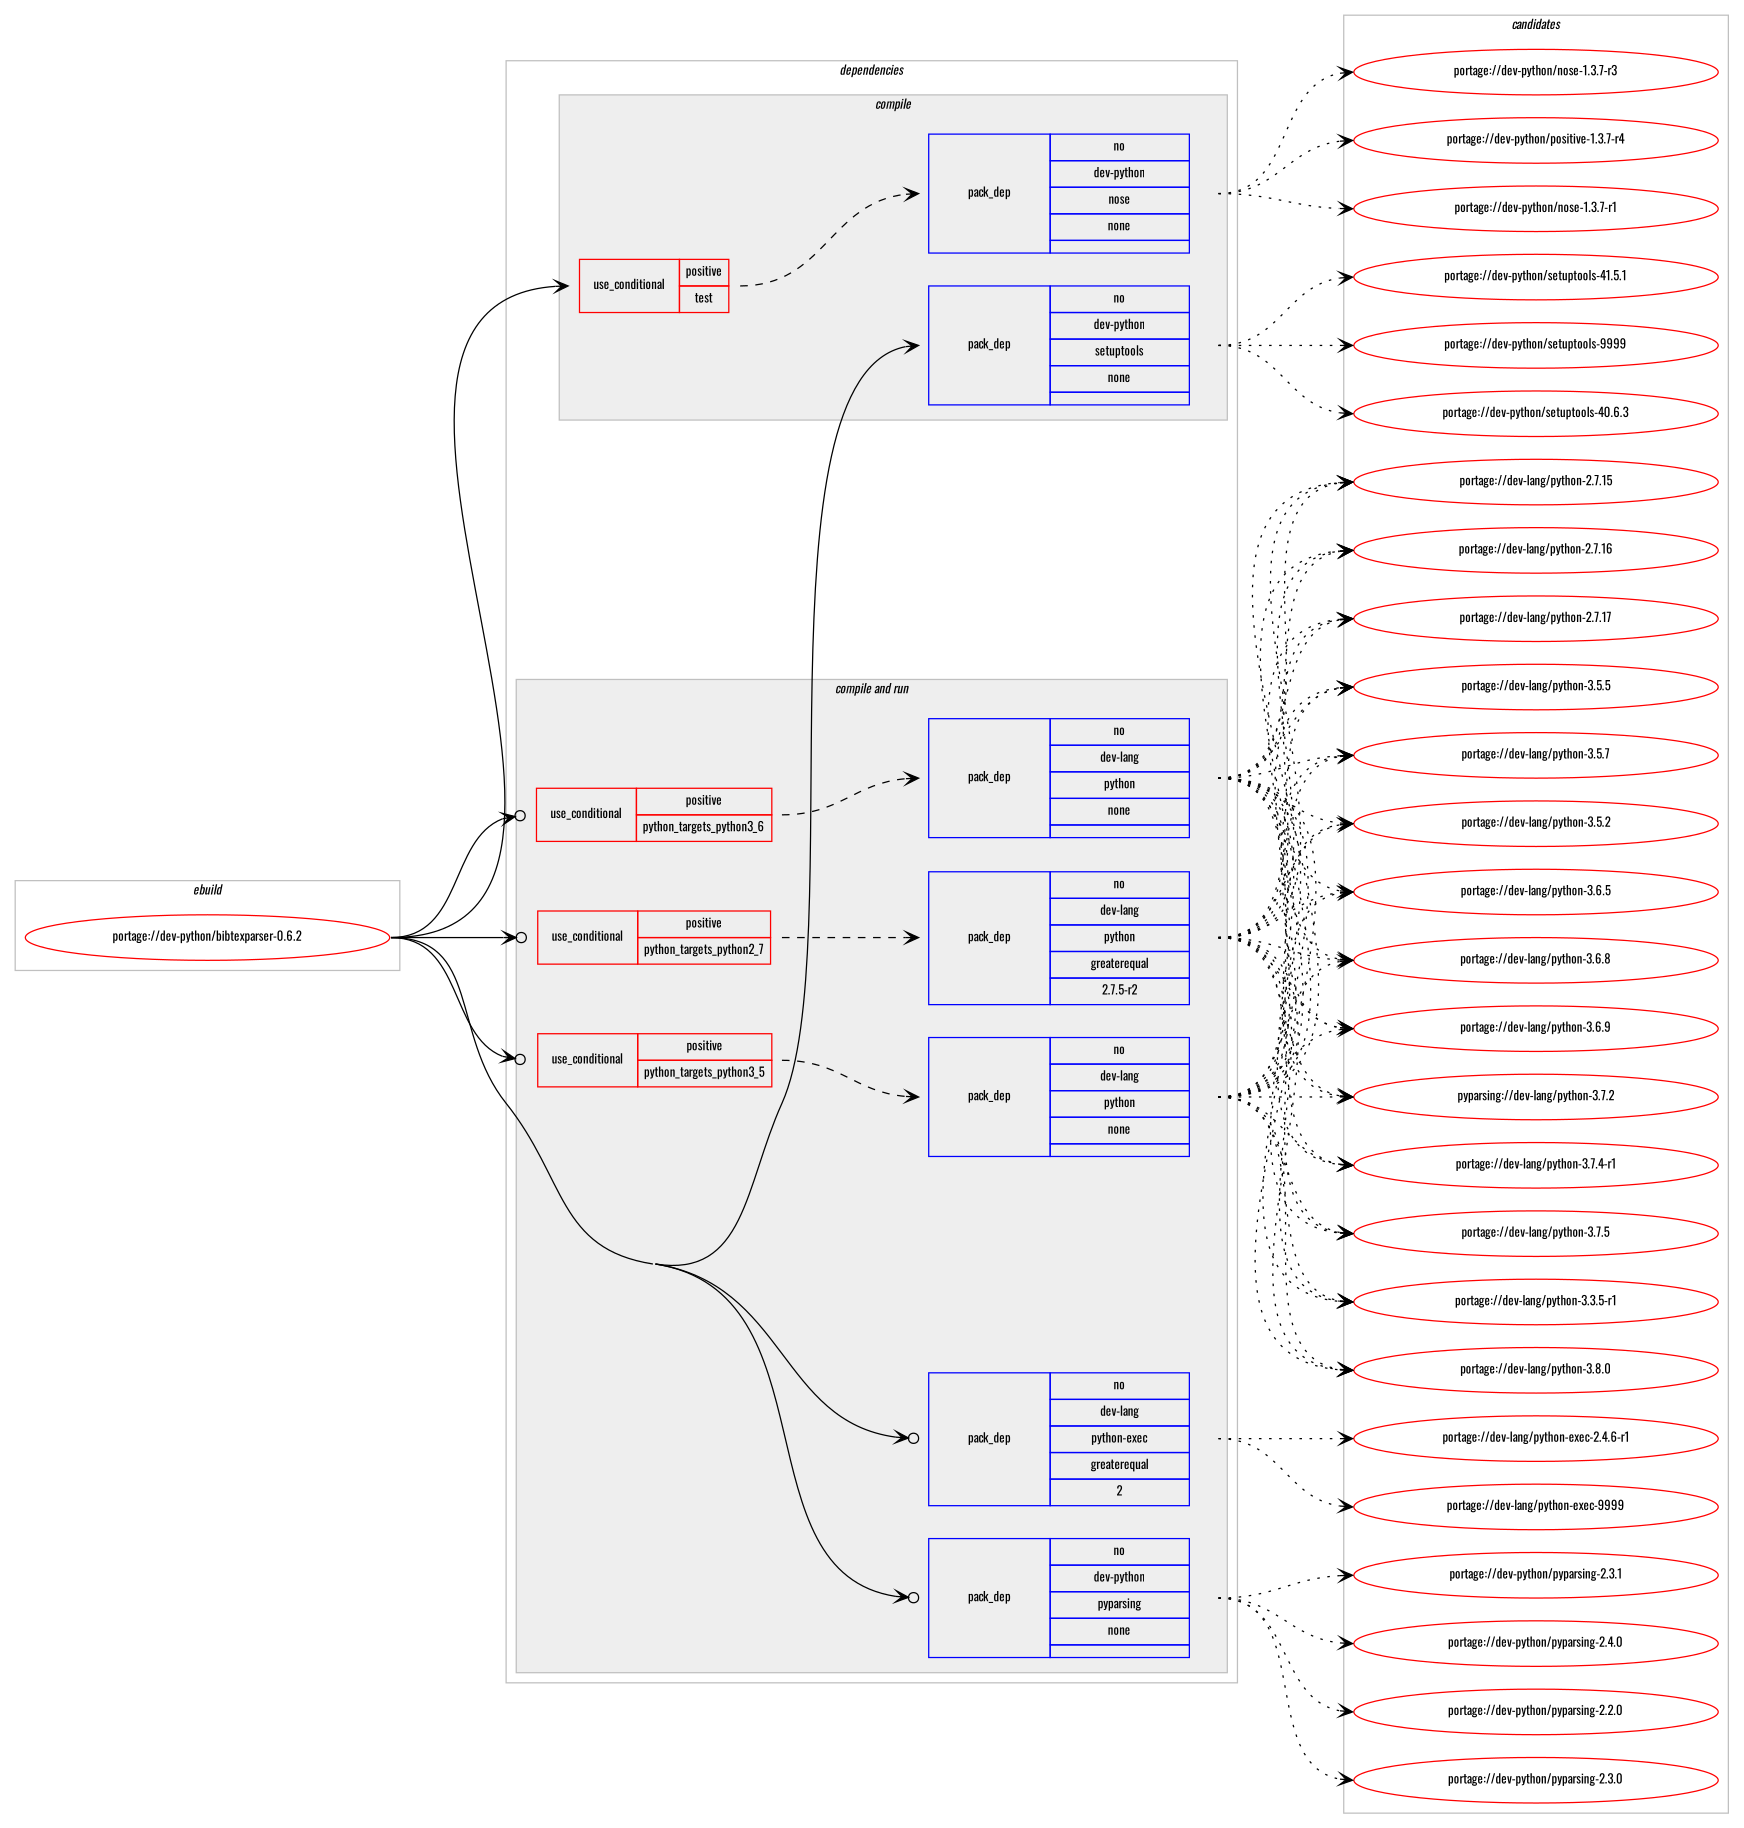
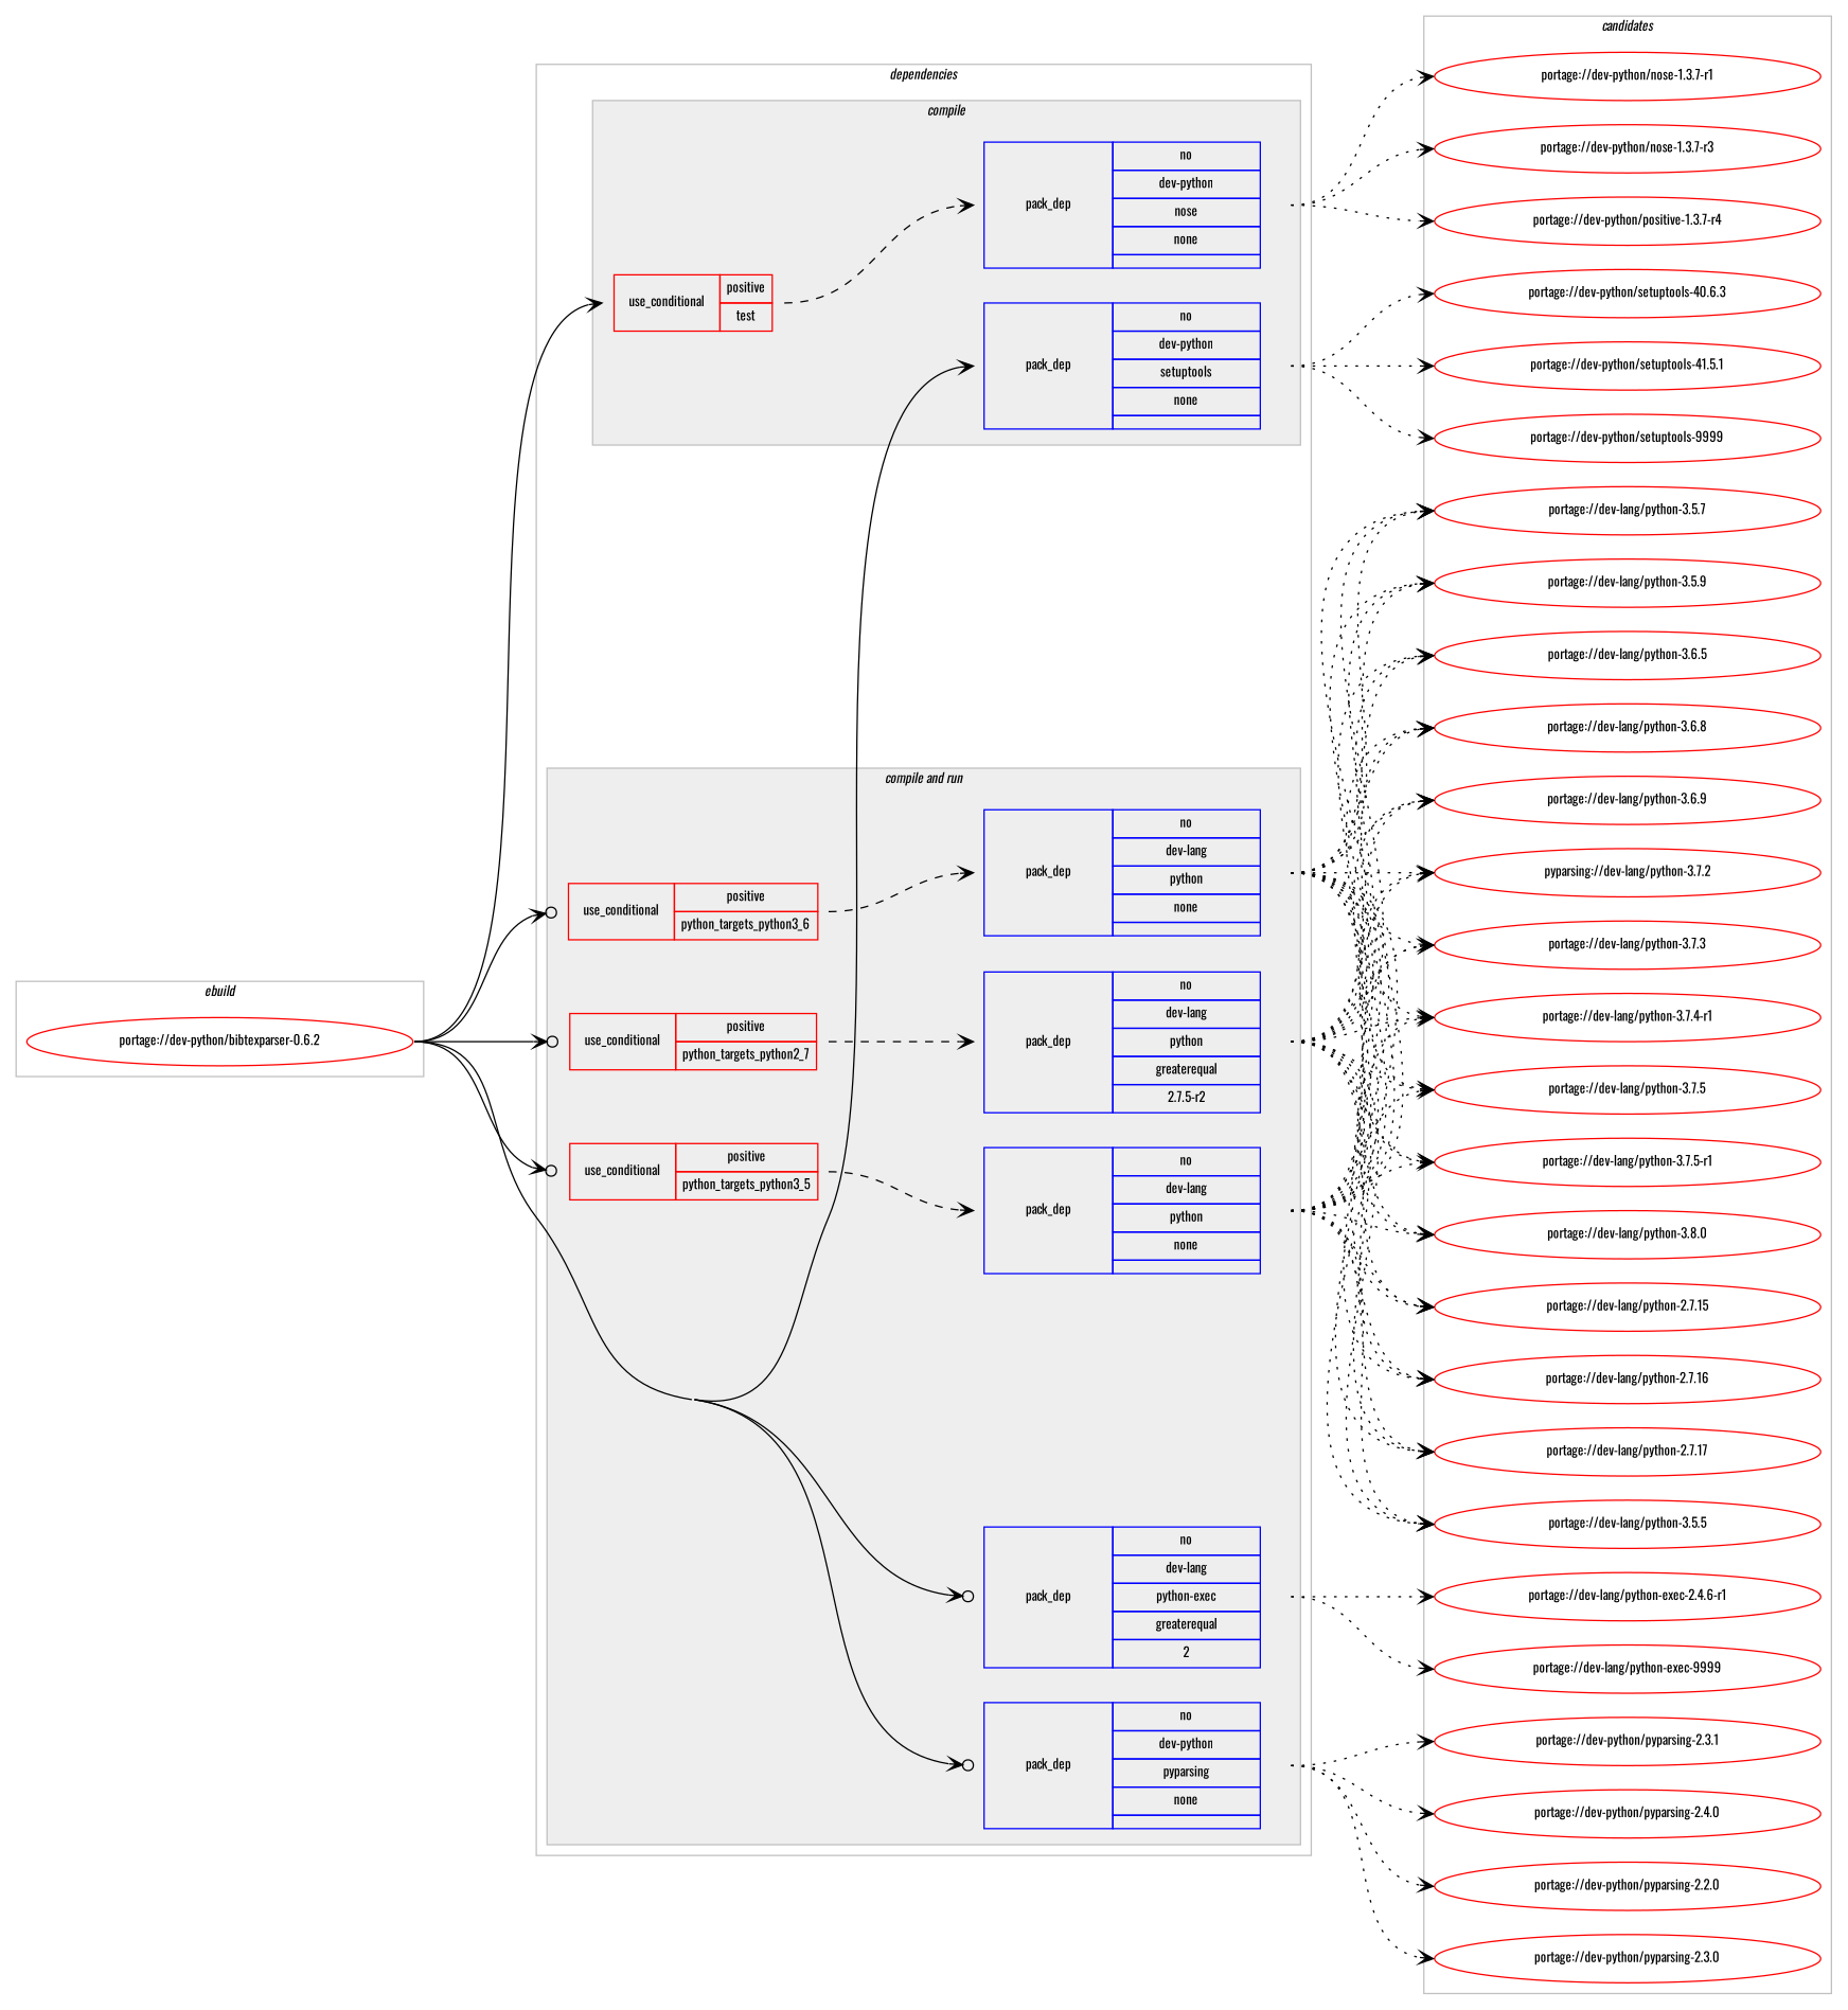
  digraph {
    compound=true
    concentrate=true
    fontname=Oswald
    fontsize=10
    newrank=true
    rankdir=LR
    ranksep=1.5
    node [color=red fontname=Oswald fontsize=10]
    edge [arrowhead=vee fontname=Oswald headport=w style=dotted tailport=e weight=100]
    n1 [label="portage://dev-python/bibtexparser-0.6.2" width=4]
    n2 [color=blue label=<<TABLE BORDER="0" CELLBORDER="1" CELLSPACING="0" CELLPADDING="4" WIDTH="220"><TR><TD ROWSPAN="6" CELLPADDING="30">pack_dep</TD></TR><TR><TD WIDTH="110">no</TD></TR><TR><TD>dev-python</TD></TR><TR><TD>nose</TD></TR><TR><TD>none</TD></TR><TR><TD></TD></TR></TABLE>> shape=none]
    n3 [label=<<TABLE BORDER="0" CELLBORDER="1" CELLSPACING="0" CELLPADDING="4"><TR><TD ROWSPAN="3" CELLPADDING="10">use_conditional</TD></TR><TR><TD>positive</TD></TR><TR><TD>test</TD></TR></TABLE>> shape=none]
    n4 [color=blue label=<<TABLE BORDER="0" CELLBORDER="1" CELLSPACING="0" CELLPADDING="4" WIDTH="220"><TR><TD ROWSPAN="6" CELLPADDING="30">pack_dep</TD></TR><TR><TD WIDTH="110">no</TD></TR><TR><TD>dev-python</TD></TR><TR><TD>setuptools</TD></TR><TR><TD>none</TD></TR><TR><TD></TD></TR></TABLE>> shape=none]
    n5 [color=blue label=<<TABLE BORDER="0" CELLBORDER="1" CELLSPACING="0" CELLPADDING="4" WIDTH="220"><TR><TD ROWSPAN="6" CELLPADDING="30">pack_dep</TD></TR><TR><TD WIDTH="110">no</TD></TR><TR><TD>dev-lang</TD></TR><TR><TD>python</TD></TR><TR><TD>greaterequal</TD></TR><TR><TD>2.7.5-r2</TD></TR></TABLE>> shape=none]
    n6 [label=<<TABLE BORDER="0" CELLBORDER="1" CELLSPACING="0" CELLPADDING="4"><TR><TD ROWSPAN="3" CELLPADDING="10">use_conditional</TD></TR><TR><TD>positive</TD></TR><TR><TD>python_targets_python2_7</TD></TR></TABLE>> shape=none]
    n7 [color=blue label=<<TABLE BORDER="0" CELLBORDER="1" CELLSPACING="0" CELLPADDING="4" WIDTH="220"><TR><TD ROWSPAN="6" CELLPADDING="30">pack_dep</TD></TR><TR><TD WIDTH="110">no</TD></TR><TR><TD>dev-lang</TD></TR><TR><TD>python</TD></TR><TR><TD>none</TD></TR><TR><TD></TD></TR></TABLE>> shape=none]
    n8 [label=<<TABLE BORDER="0" CELLBORDER="1" CELLSPACING="0" CELLPADDING="4"><TR><TD ROWSPAN="3" CELLPADDING="10">use_conditional</TD></TR><TR><TD>positive</TD></TR><TR><TD>python_targets_python3_5</TD></TR></TABLE>> shape=none]
    n9 [color=blue label=<<TABLE BORDER="0" CELLBORDER="1" CELLSPACING="0" CELLPADDING="4" WIDTH="220"><TR><TD ROWSPAN="6" CELLPADDING="30">pack_dep</TD></TR><TR><TD WIDTH="110">no</TD></TR><TR><TD>dev-lang</TD></TR><TR><TD>python</TD></TR><TR><TD>none</TD></TR><TR><TD></TD></TR></TABLE>> shape=none]
    n10 [label=<<TABLE BORDER="0" CELLBORDER="1" CELLSPACING="0" CELLPADDING="4"><TR><TD ROWSPAN="3" CELLPADDING="10">use_conditional</TD></TR><TR><TD>positive</TD></TR><TR><TD>python_targets_python3_6</TD></TR></TABLE>> shape=none]
    n11 [color=blue label=<<TABLE BORDER="0" CELLBORDER="1" CELLSPACING="0" CELLPADDING="4" WIDTH="220"><TR><TD ROWSPAN="6" CELLPADDING="30">pack_dep</TD></TR><TR><TD WIDTH="110">no</TD></TR><TR><TD>dev-lang</TD></TR><TR><TD>python-exec</TD></TR><TR><TD>greaterequal</TD></TR><TR><TD>2</TD></TR></TABLE>> shape=none]
    n12 [color=blue label=<<TABLE BORDER="0" CELLBORDER="1" CELLSPACING="0" CELLPADDING="4" WIDTH="220"><TR><TD ROWSPAN="6" CELLPADDING="30">pack_dep</TD></TR><TR><TD WIDTH="110">no</TD></TR><TR><TD>dev-python</TD></TR><TR><TD>pyparsing</TD></TR><TR><TD>none</TD></TR><TR><TD></TD></TR></TABLE>> shape=none]
    n13 [label="portage://dev-python/nose-1.3.7-r1" width=4]
    n14 [label="portage://dev-python/nose-1.3.7-r3" width=4]
    n15 [label="portage://dev-python/positive-1.3.7-r4" width=4]
    n16 [label="portage://dev-python/setuptools-40.6.3" width=4]
    n17 [label="portage://dev-python/setuptools-41.5.1" width=4]
    n18 [label="portage://dev-python/setuptools-9999" width=4]
    n19 [label="portage://dev-lang/python-2.7.15" width=4]
    n20 [label="portage://dev-lang/python-2.7.16" width=4]
    n21 [label="portage://dev-lang/python-2.7.17" width=4]
    n22 [label="portage://dev-lang/python-3.5.5" width=4]
    n23 [label="portage://dev-lang/python-3.5.7" width=4]
-   n24 [label="portage://dev-lang/python-3.5.2" width=4]
+   n24 [label="portage://dev-lang/python-3.5.9" width=4]
    n25 [label="portage://dev-lang/python-3.6.5" width=4]
    n26 [label="portage://dev-lang/python-3.6.8" width=4]
    n27 [label="portage://dev-lang/python-3.6.9" width=4]
    n28 [label="pyparsing://dev-lang/python-3.7.2" width=4]
+   n29 [label="portage://dev-lang/python-3.7.3" width=4]
    n30 [label="portage://dev-lang/python-3.7.4-r1" width=4]
    n31 [label="portage://dev-lang/python-3.7.5" width=4]
-   n32 [label="portage://dev-lang/python-3.3.5-r1" width=4]
+   n32 [label="portage://dev-lang/python-3.7.5-r1" width=4]
    n33 [label="portage://dev-lang/python-3.8.0" width=4]
    n34 [label="portage://dev-lang/python-exec-2.4.6-r1" width=4]
    n35 [label="portage://dev-lang/python-exec-9999" width=4]
    n36 [label="portage://dev-python/pyparsing-2.2.0" width=4]
    n37 [label="portage://dev-python/pyparsing-2.3.0" width=4]
    n38 [label="portage://dev-python/pyparsing-2.3.1" width=4]
    n39 [label="portage://dev-python/pyparsing-2.4.0" width=4]
    subgraph cluster_1 {
      color=gray
      label=<<i>ebuild</i>>
      rank=same
      n1
    }
    subgraph cluster_2 {
      color=gray
      label=<<i>dependencies</i>>
      subgraph cluster_3 {
        color=gray
        fillcolor="#eeeeee"
        label=<<i>compile</i>>
        style=filled
        subgraph sub_4 {
          color=gray
          fillcolor="#eeeeee"
          label=<<i>compile</i>>
          style=filled
          n3
          subgraph sub_5 {
            color=gray
            fillcolor="#eeeeee"
            label=<<i>compile</i>>
            style=filled
            n2
          }
        }
        subgraph sub_6 {
          color=gray
          fillcolor="#eeeeee"
          label=<<i>compile</i>>
          style=filled
          n4
        }
      }
      subgraph cluster_7 {
        color=gray
        fillcolor="#eeeeee"
        label=<<i>compile and run</i>>
        style=filled
        subgraph sub_8 {
          color=gray
          fillcolor="#eeeeee"
          label=<<i>compile and run</i>>
          style=filled
          n6
          subgraph sub_9 {
            color=gray
            fillcolor="#eeeeee"
            label=<<i>compile and run</i>>
            style=filled
            n5
          }
        }
        subgraph sub_10 {
          color=gray
          fillcolor="#eeeeee"
          label=<<i>compile and run</i>>
          style=filled
          n8
          subgraph sub_11 {
            color=gray
            fillcolor="#eeeeee"
            label=<<i>compile and run</i>>
            style=filled
            n7
          }
        }
        subgraph sub_12 {
          color=gray
          fillcolor="#eeeeee"
          label=<<i>compile and run</i>>
          style=filled
          n10
          subgraph sub_13 {
            color=gray
            fillcolor="#eeeeee"
            label=<<i>compile and run</i>>
            style=filled
            n9
          }
        }
        subgraph sub_14 {
          color=gray
          fillcolor="#eeeeee"
          label=<<i>compile and run</i>>
          style=filled
          n11
        }
        subgraph sub_15 {
          color=gray
          fillcolor="#eeeeee"
          label=<<i>compile and run</i>>
          style=filled
          n12
        }
      }
      subgraph cluster_16 {
        color=gray
        fillcolor="#eeeeee"
        label=<<i>run</i>>
        style=filled
      }
    }
    subgraph cluster_17 {
      color=gray
      label=<<i>candidates</i>>
      rank=same
      subgraph sub_18 {
        color=black
        label=<<i>candidates</i>>
        nodesep=1
        rank=same
        n13
        n14
        n15
      }
      subgraph sub_19 {
        color=black
        label=<<i>candidates</i>>
        nodesep=1
        rank=same
        n16
        n17
        n18
      }
      subgraph sub_20 {
        color=black
        label=<<i>candidates</i>>
        nodesep=1
        rank=same
        n19
        n20
        n21
        n22
        n23
        n24
        n25
        n26
        n27
        n28
+       n29
        n30
        n31
        n32
        n33
      }
      subgraph sub_21 {
        color=black
        label=<<i>candidates</i>>
        nodesep=1
        rank=same
        n19
        n20
        n21
        n22
        n23
        n24
        n25
        n26
        n27
        n28
+       n29
        n30
        n31
        n32
        n33
      }
      subgraph sub_22 {
        color=black
        label=<<i>candidates</i>>
        nodesep=1
        rank=same
        n19
        n20
        n21
        n22
        n23
        n24
        n25
        n26
        n27
        n28
+       n29
        n30
        n31
        n32
        n33
      }
      subgraph sub_23 {
        color=black
        label=<<i>candidates</i>>
        nodesep=1
        rank=same
        n34
        n35
      }
      subgraph sub_24 {
        color=black
        label=<<i>candidates</i>>
        nodesep=1
        rank=same
        n36
        n37
        n38
        n39
      }
    }
    n1 -> n3 [style=solid weight=20]
    n1 -> n4 [style=solid weight=20]
    n1 -> n6 [arrowhead=odotvee style=solid weight=20]
    n1 -> n8 [arrowhead=odotvee style=solid weight=20]
    n1 -> n10 [arrowhead=odotvee style=solid weight=20]
    n1 -> n11 [arrowhead=odotvee style=solid weight=20]
    n1 -> n12 [arrowhead=odotvee style=solid weight=20]
    n2 -> n13
    n2 -> n14
    n2 -> n15
    n3 -> n2 [style=dashed weight=20]
    n4 -> n16
    n4 -> n17
    n4 -> n18
    n5 -> n19
    n5 -> n20
    n5 -> n21
    n5 -> n22
    n5 -> n23
    n5 -> n24
    n5 -> n25
    n5 -> n26
    n5 -> n27
    n5 -> n28
+   n5 -> n29
    n5 -> n30
    n5 -> n31
    n5 -> n32
    n5 -> n33
    n6 -> n5 [style=dashed weight=20]
    n7 -> n19
    n7 -> n20
    n7 -> n21
    n7 -> n22
    n7 -> n23
    n7 -> n24
    n7 -> n25
    n7 -> n26
    n7 -> n27
    n7 -> n28
+   n7 -> n29
    n7 -> n30
    n7 -> n31
    n7 -> n32
    n7 -> n33
    n8 -> n7 [style=dashed weight=20]
    n9 -> n19
    n9 -> n20
    n9 -> n21
    n9 -> n22
    n9 -> n23
    n9 -> n24
    n9 -> n25
    n9 -> n26
    n9 -> n27
    n9 -> n28
+   n9 -> n29
    n9 -> n30
    n9 -> n31
    n9 -> n32
    n9 -> n33
    n10 -> n9 [style=dashed weight=20]
    n11 -> n34
    n11 -> n35
    n12 -> n36
    n12 -> n37
    n12 -> n38
    n12 -> n39
  }
